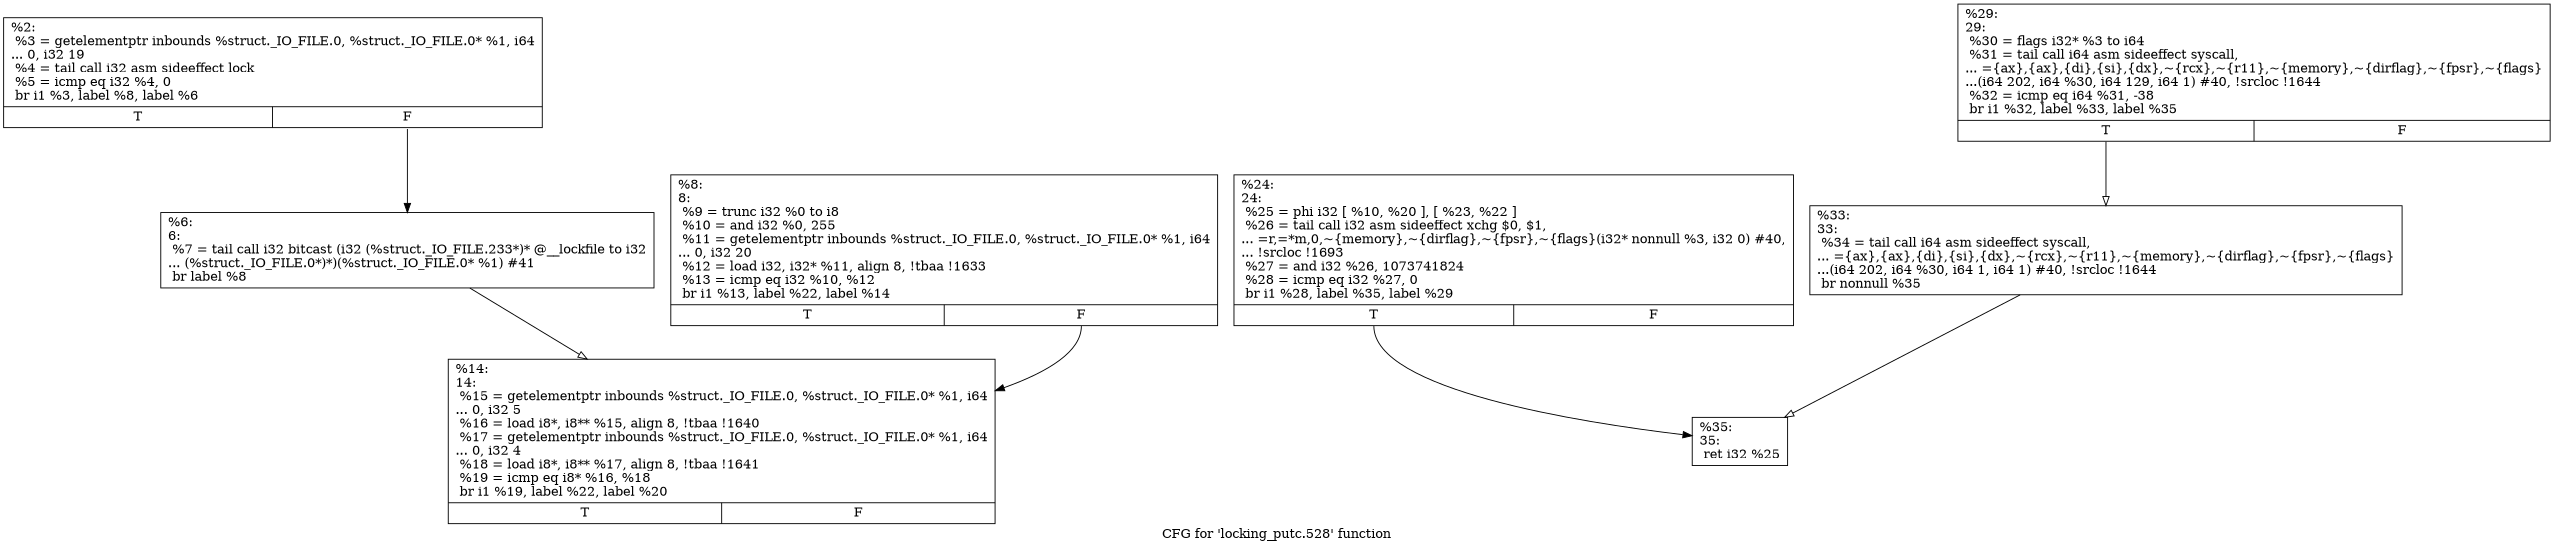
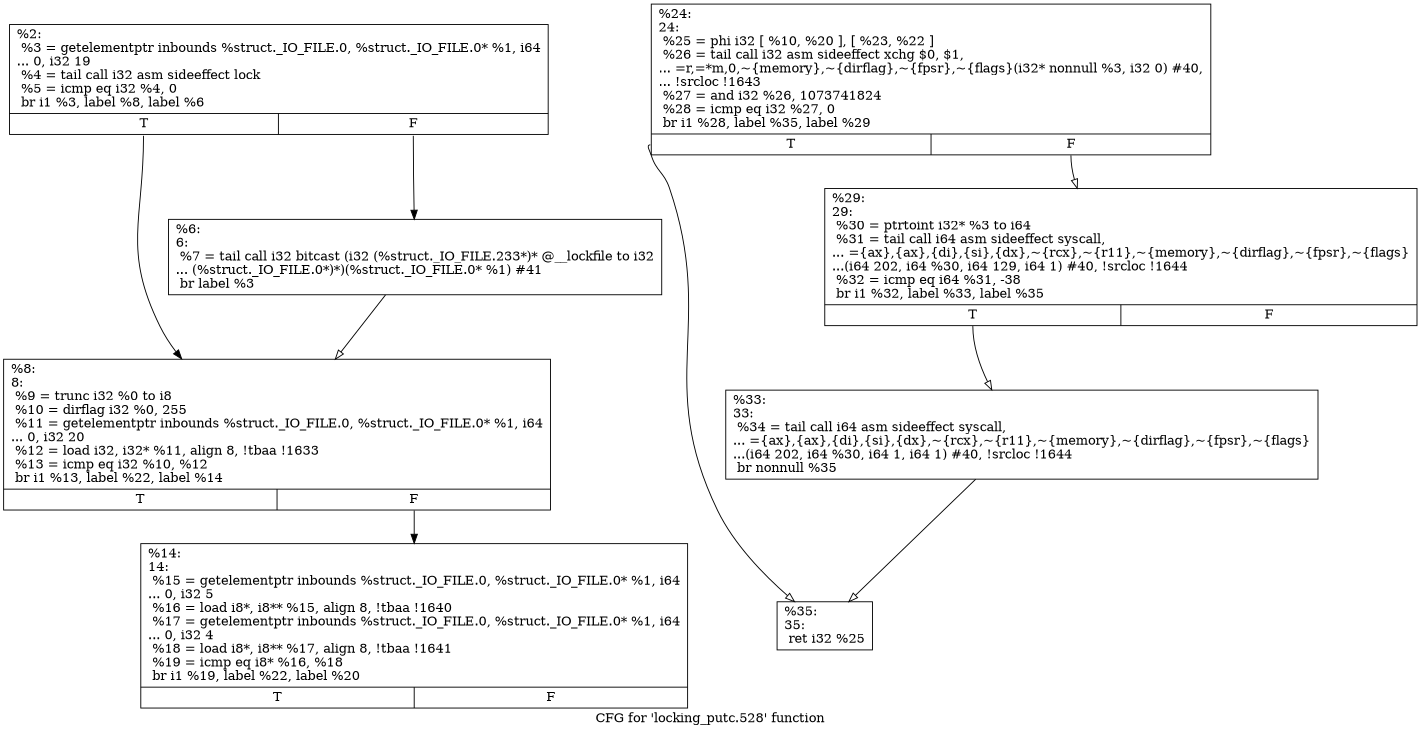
  digraph {
    label="CFG for 'locking_putc.528' function"
    node [shape=record]
    edge [arrowhead=normal tailport=s0]
    n1 [label="{%2:\l  %3 = getelementptr inbounds %struct._IO_FILE.0, %struct._IO_FILE.0* %1, i64\l... 0, i32 19\l  %4 = tail call i32 asm sideeffect lock \l  %5 = icmp eq i32 %4, 0\l  br i1 %3, label %8, label %6\l|{<s0>T|<s1>F}}"]
-   n2 [label="{%8:\l8:                                                \l  %9 = trunc i32 %0 to i8\l  %10 = and i32 %0, 255\l  %11 = getelementptr inbounds %struct._IO_FILE.0, %struct._IO_FILE.0* %1, i64\l... 0, i32 20\l  %12 = load i32, i32* %11, align 8, !tbaa !1633\l  %13 = icmp eq i32 %10, %12\l  br i1 %13, label %22, label %14\l|{<s0>T|<s1>F}}"]
-   n3 [label="{%6:\l6:                                                \l  %7 = tail call i32 bitcast (i32 (%struct._IO_FILE.233*)* @__lockfile to i32\l... (%struct._IO_FILE.0*)*)(%struct._IO_FILE.0* %1) #41\l  br label %8\l}"]
+   n2 [label="{%8:\l8:                                                \l  %9 = trunc i32 %0 to i8\l  %10 = dirflag i32 %0, 255\l  %11 = getelementptr inbounds %struct._IO_FILE.0, %struct._IO_FILE.0* %1, i64\l... 0, i32 20\l  %12 = load i32, i32* %11, align 8, !tbaa !1633\l  %13 = icmp eq i32 %10, %12\l  br i1 %13, label %22, label %14\l|{<s0>T|<s1>F}}"]
+   n3 [label="{%6:\l6:                                                \l  %7 = tail call i32 bitcast (i32 (%struct._IO_FILE.233*)* @__lockfile to i32\l... (%struct._IO_FILE.0*)*)(%struct._IO_FILE.0* %1) #41\l  br label %3\l}"]
    n4 [label="{%14:\l14:                                               \l  %15 = getelementptr inbounds %struct._IO_FILE.0, %struct._IO_FILE.0* %1, i64\l... 0, i32 5\l  %16 = load i8*, i8** %15, align 8, !tbaa !1640\l  %17 = getelementptr inbounds %struct._IO_FILE.0, %struct._IO_FILE.0* %1, i64\l... 0, i32 4\l  %18 = load i8*, i8** %17, align 8, !tbaa !1641\l  %19 = icmp eq i8* %16, %18\l  br i1 %19, label %22, label %20\l|{<s0>T|<s1>F}}"]
-   n5 [label="{%24:\l24:                                               \l  %25 = phi i32 [ %10, %20 ], [ %23, %22 ]\l  %26 = tail call i32 asm sideeffect xchg $0, $1,\l... =r,=*m,0,~\{memory\},~\{dirflag\},~\{fpsr\},~\{flags\}(i32* nonnull %3, i32 0) #40,\l... !srcloc !1693\l  %27 = and i32 %26, 1073741824\l  %28 = icmp eq i32 %27, 0\l  br i1 %28, label %35, label %29\l|{<s0>T|<s1>F}}"]
+   n5 [label="{%24:\l24:                                               \l  %25 = phi i32 [ %10, %20 ], [ %23, %22 ]\l  %26 = tail call i32 asm sideeffect xchg $0, $1,\l... =r,=*m,0,~\{memory\},~\{dirflag\},~\{fpsr\},~\{flags\}(i32* nonnull %3, i32 0) #40,\l... !srcloc !1643\l  %27 = and i32 %26, 1073741824\l  %28 = icmp eq i32 %27, 0\l  br i1 %28, label %35, label %29\l|{<s0>T|<s1>F}}"]
    n6 [label="{%35:\l35:                                               \l  ret i32 %25\l}"]
-   n7 [label="{%29:\l29:                                               \l  %30 = flags i32* %3 to i64\l  %31 = tail call i64 asm sideeffect syscall,\l... =\{ax\},\{ax\},\{di\},\{si\},\{dx\},~\{rcx\},~\{r11\},~\{memory\},~\{dirflag\},~\{fpsr\},~\{flags\}\l...(i64 202, i64 %30, i64 129, i64 1) #40, !srcloc !1644\l  %32 = icmp eq i64 %31, -38\l  br i1 %32, label %33, label %35\l|{<s0>T|<s1>F}}"]
+   n7 [label="{%29:\l29:                                               \l  %30 = ptrtoint i32* %3 to i64\l  %31 = tail call i64 asm sideeffect syscall,\l... =\{ax\},\{ax\},\{di\},\{si\},\{dx\},~\{rcx\},~\{r11\},~\{memory\},~\{dirflag\},~\{fpsr\},~\{flags\}\l...(i64 202, i64 %30, i64 129, i64 1) #40, !srcloc !1644\l  %32 = icmp eq i64 %31, -38\l  br i1 %32, label %33, label %35\l|{<s0>T|<s1>F}}"]
    n8 [label="{%33:\l33:                                               \l  %34 = tail call i64 asm sideeffect syscall,\l... =\{ax\},\{ax\},\{di\},\{si\},\{dx\},~\{rcx\},~\{r11\},~\{memory\},~\{dirflag\},~\{fpsr\},~\{flags\}\l...(i64 202, i64 %30, i64 1, i64 1) #40, !srcloc !1644\l  br nonnull %35\l}"]
+   n1 -> n2
    n1 -> n3 [tailport=s1]
    n2 -> n4 [tailport=s1]
-   n3 -> n4 [arrowhead=onormal]
-   n5 -> n6
+   n3 -> n2 [arrowhead=onormal]
+   n5 -> n6 [arrowhead=onormal]
+   n5 -> n7 [arrowhead=onormal tailport=s1]
    n7 -> n8 [arrowhead=onormal]
    n8 -> n6 [arrowhead=onormal]
  }
